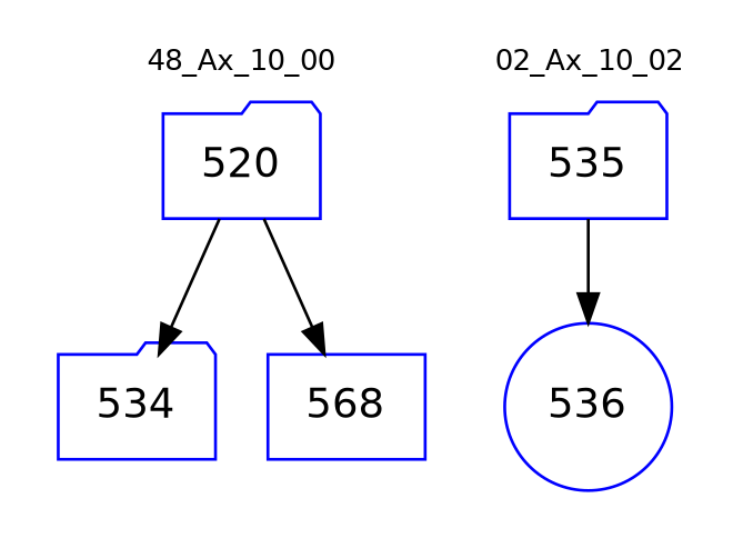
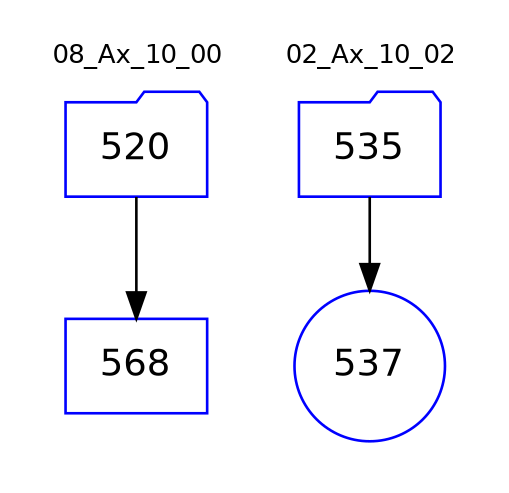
  digraph {
    fontname="DejaVu Sans"
    node [color=blue fontname="DejaVu Sans" shape=folder]
    edge [color=black fontname="DejaVu Sans"]
    n1 [label=520]
-   n2 [label=534]
    n3 [label=568 shape=box]
    n4 [label=535]
-   n5 [label=536 shape=circle]
+   n5 [label=537 shape=circle]
    subgraph cluster_1 {
      color=white
      fontsize=10
-     label="48_Ax_10_00"
+     label="08_Ax_10_00"
      n1
-     n2
      n3
    }
    subgraph cluster_2 {
      color=white
      fontsize=10
      label="02_Ax_10_02"
      n4
      n5
    }
-   n1 -> n2
    n1 -> n3
    n4 -> n5
  }
